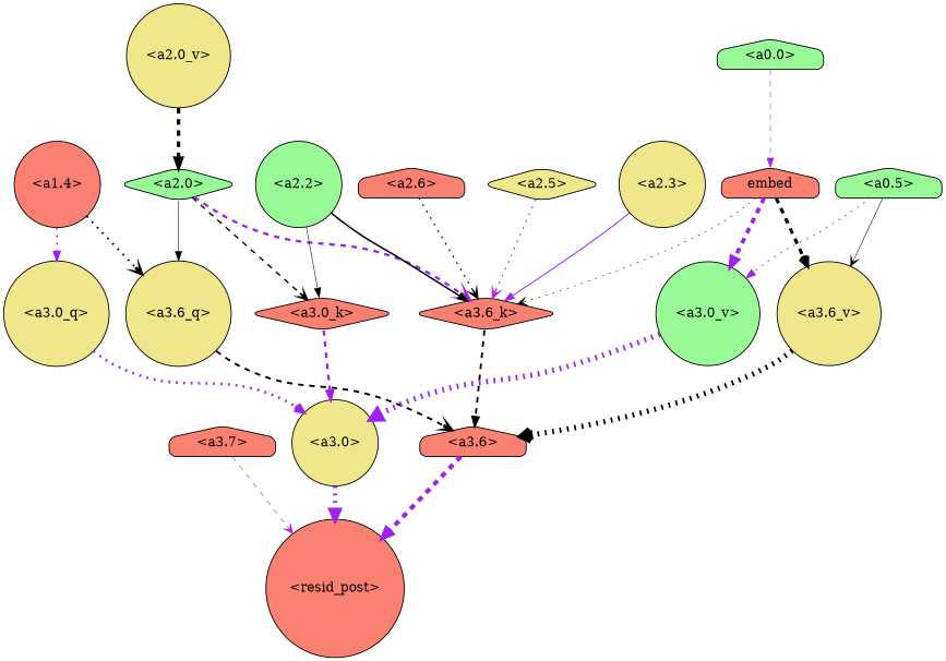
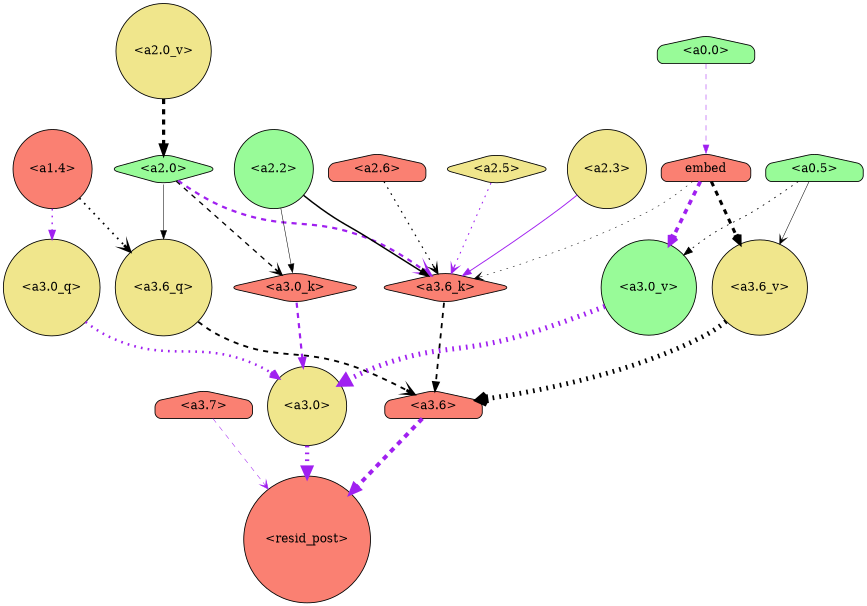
  strict digraph {
    fontname="DejaVu Serif"
    splines=true
    node [color=black fillcolor=salmon fontname="DejaVu Serif" shape=circle style="filled, rounded"]
    edge [arrowhead=normal color=purple fontname="DejaVu Serif" penwidth=0.6 style=dashed]
    "<a3.7>" [shape=house]
    "<resid_post>"
    "<a3.6>" [shape=house]
    "<a3.0>" [fillcolor=khaki]
    "<a3.6_q>" [fillcolor=khaki]
    "<a3.0_q>" [fillcolor=khaki]
    "<a3.6_k>" [shape=diamond]
    "<a3.0_k>" [shape=diamond]
    "<a3.6_v>" [fillcolor=khaki]
    "<a3.0_v>" [fillcolor=palegreen]
    "<a2.0>" [fillcolor=palegreen shape=diamond]
    "<a1.4>"
    "<a2.6>" [shape=house]
    "<a2.5>" [fillcolor=khaki shape=diamond]
    "<a2.3>" [fillcolor=khaki]
    "<a2.2>" [fillcolor=palegreen]
    embed [shape=house]
    "<a0.5>" [fillcolor=palegreen shape=house]
    "<a0.0>" [fillcolor=palegreen shape=house]
    "<a2.0_v>" [fillcolor=khaki]
    "<a3.7>" -> "<resid_post>" [arrowhead=vee]
    "<a3.6>" -> "<resid_post>" [penwidth=4.748674273490906]
    "<a3.0>" -> "<resid_post>" [penwidth=5.004031300544739 style=dotted]
    "<a3.6_q>" -> "<a3.6>" [arrowhead=vee color=black penwidth=2.1656854450702667]
    "<a3.0_q>" -> "<a3.0>" [arrowhead=vee penwidth=2.95696559548378 style=dotted]
    "<a3.6_k>" -> "<a3.6>" [color=black penwidth=2.086437076330185]
    "<a3.0_k>" -> "<a3.0>" [penwidth=2.5988530814647675]
    "<a3.6_v>" -> "<a3.6>" [arrowhead=vee color=black penwidth=5.669987380504608 style=dotted]
    "<a3.0_v>" -> "<a3.0>" [penwidth=5.9515902400016785 style=dotted]
    "<a2.0>" -> "<a3.6_q>" [color=black style=solid]
    "<a2.0>" -> "<a3.6_k>" [arrowhead=vee penwidth=2.6423546075820923]
    "<a2.0>" -> "<a3.0_k>" [arrowhead=vee color=black penwidth=1.5482127666473389]
    "<a1.4>" -> "<a3.6_q>" [arrowhead=vee color=black penwidth=2.1035547256469727 style=dotted]
    "<a1.4>" -> "<a3.0_q>" [penwidth=1.6541699171066284 style=dotted]
    "<a2.6>" -> "<a3.6_k>" [arrowhead=vee color=black penwidth=1.3718644380569458 style=dotted]
    "<a2.5>" -> "<a3.6_k>" [arrowhead=vee penwidth=1.231603980064392 style=dotted]
    "<a2.3>" -> "<a3.6_k>" [penwidth=1.1117559671401978 style=solid]
    "<a2.2>" -> "<a3.6_k>" [color=black penwidth=1.7315057516098022 style=solid]
    "<a2.2>" -> "<a3.0_k>" [color=black style=solid]
    embed -> "<a3.6_k>" [arrowhead=vee color=black penwidth=0.6229734420776367 style=dotted]
    embed -> "<a3.6_v>" [arrowhead=vee color=black penwidth=3.56406831741333]
-   embed -> "<a3.0_v>" [penwidth=4.293717980384827]
+   embed -> "<a3.0_v>" [arrowhead=vee penwidth=4.293717980384827]
    "<a0.5>" -> "<a3.6_v>" [arrowhead=vee color=black style=solid]
-   "<a0.5>" -> "<a3.0_v>" [penwidth=0.9916514158248901 style=dotted]
+   "<a0.5>" -> "<a3.0_v>" [color=black penwidth=0.9916514158248901 style=dotted]
    "<a0.0>" -> embed
    "<a2.0_v>" -> "<a2.0>" [color=black penwidth=3.76983106136322]
  }
